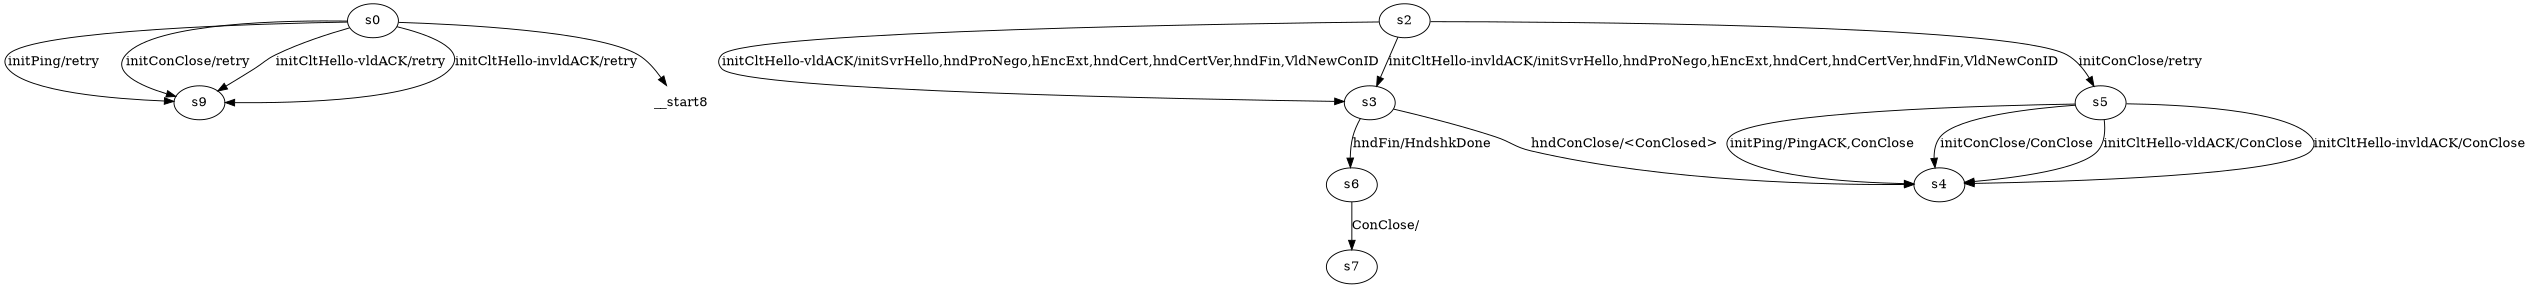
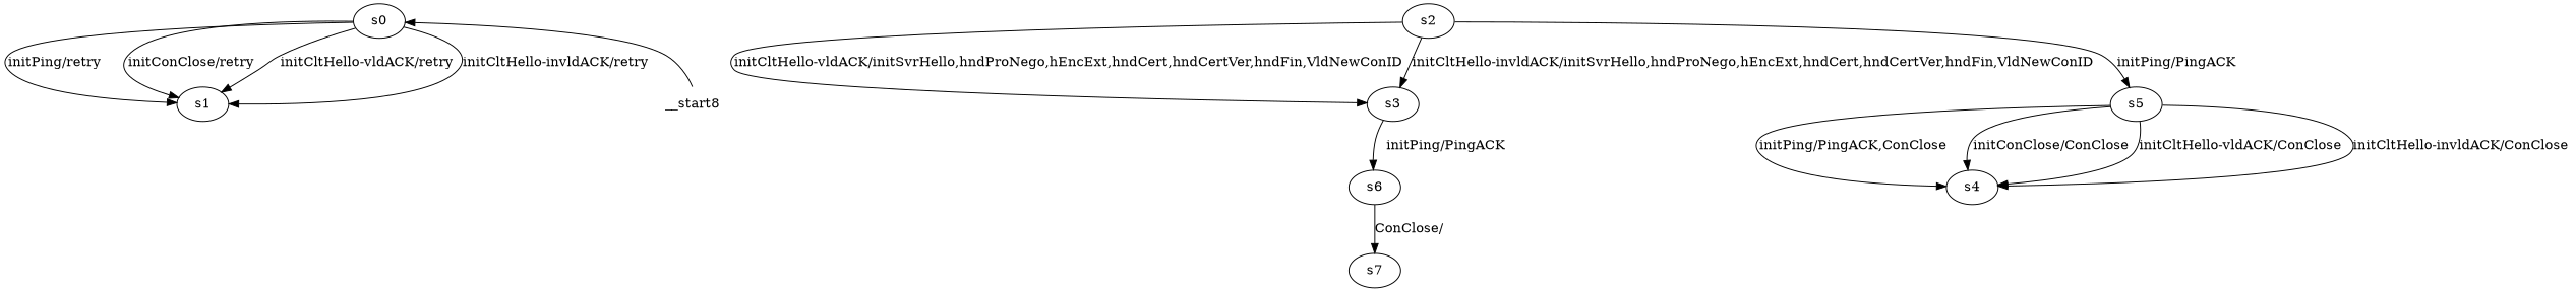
  digraph {
    n1 [label=s0]
-   n2 [label=s9]
+   n2 [label=s1]
    n3 [label=s2]
    n4 [label=s3]
    n5 [label=s5]
    n6 [label=s4]
    n7 [label=s6]
    n8 [label=s7]
    n9 [label=__start8 shape=none]
    n1 -> n2 [label="initPing/retry "]
    n1 -> n2 [label="initConClose/retry "]
    n1 -> n2 [label="initCltHello-vldACK/retry "]
    n1 -> n2 [label="initCltHello-invldACK/retry "]
    n3 -> n4 [label="initCltHello-vldACK/initSvrHello,hndProNego,hEncExt,hndCert,hndCertVer,hndFin,VldNewConID "]
    n3 -> n4 [label="initCltHello-invldACK/initSvrHello,hndProNego,hEncExt,hndCert,hndCertVer,hndFin,VldNewConID "]
-   n3 -> n5 [label="initConClose/retry "]
-   n4 -> n6 [label="hndConClose/<ConClosed> "]
-   n4 -> n7 [label="hndFin/HndshkDone "]
+   n3 -> n5 [label="initPing/PingACK "]
+   n4 -> n7 [label="initPing/PingACK "]
    n5 -> n6 [label="initPing/PingACK,ConClose "]
    n5 -> n6 [label="initConClose/ConClose "]
    n5 -> n6 [label="initCltHello-vldACK/ConClose "]
    n5 -> n6 [label="initCltHello-invldACK/ConClose "]
    n7 -> n8 [label="ConClose/ "]
-   n1 -> n9
+   n9 -> n1
  }
